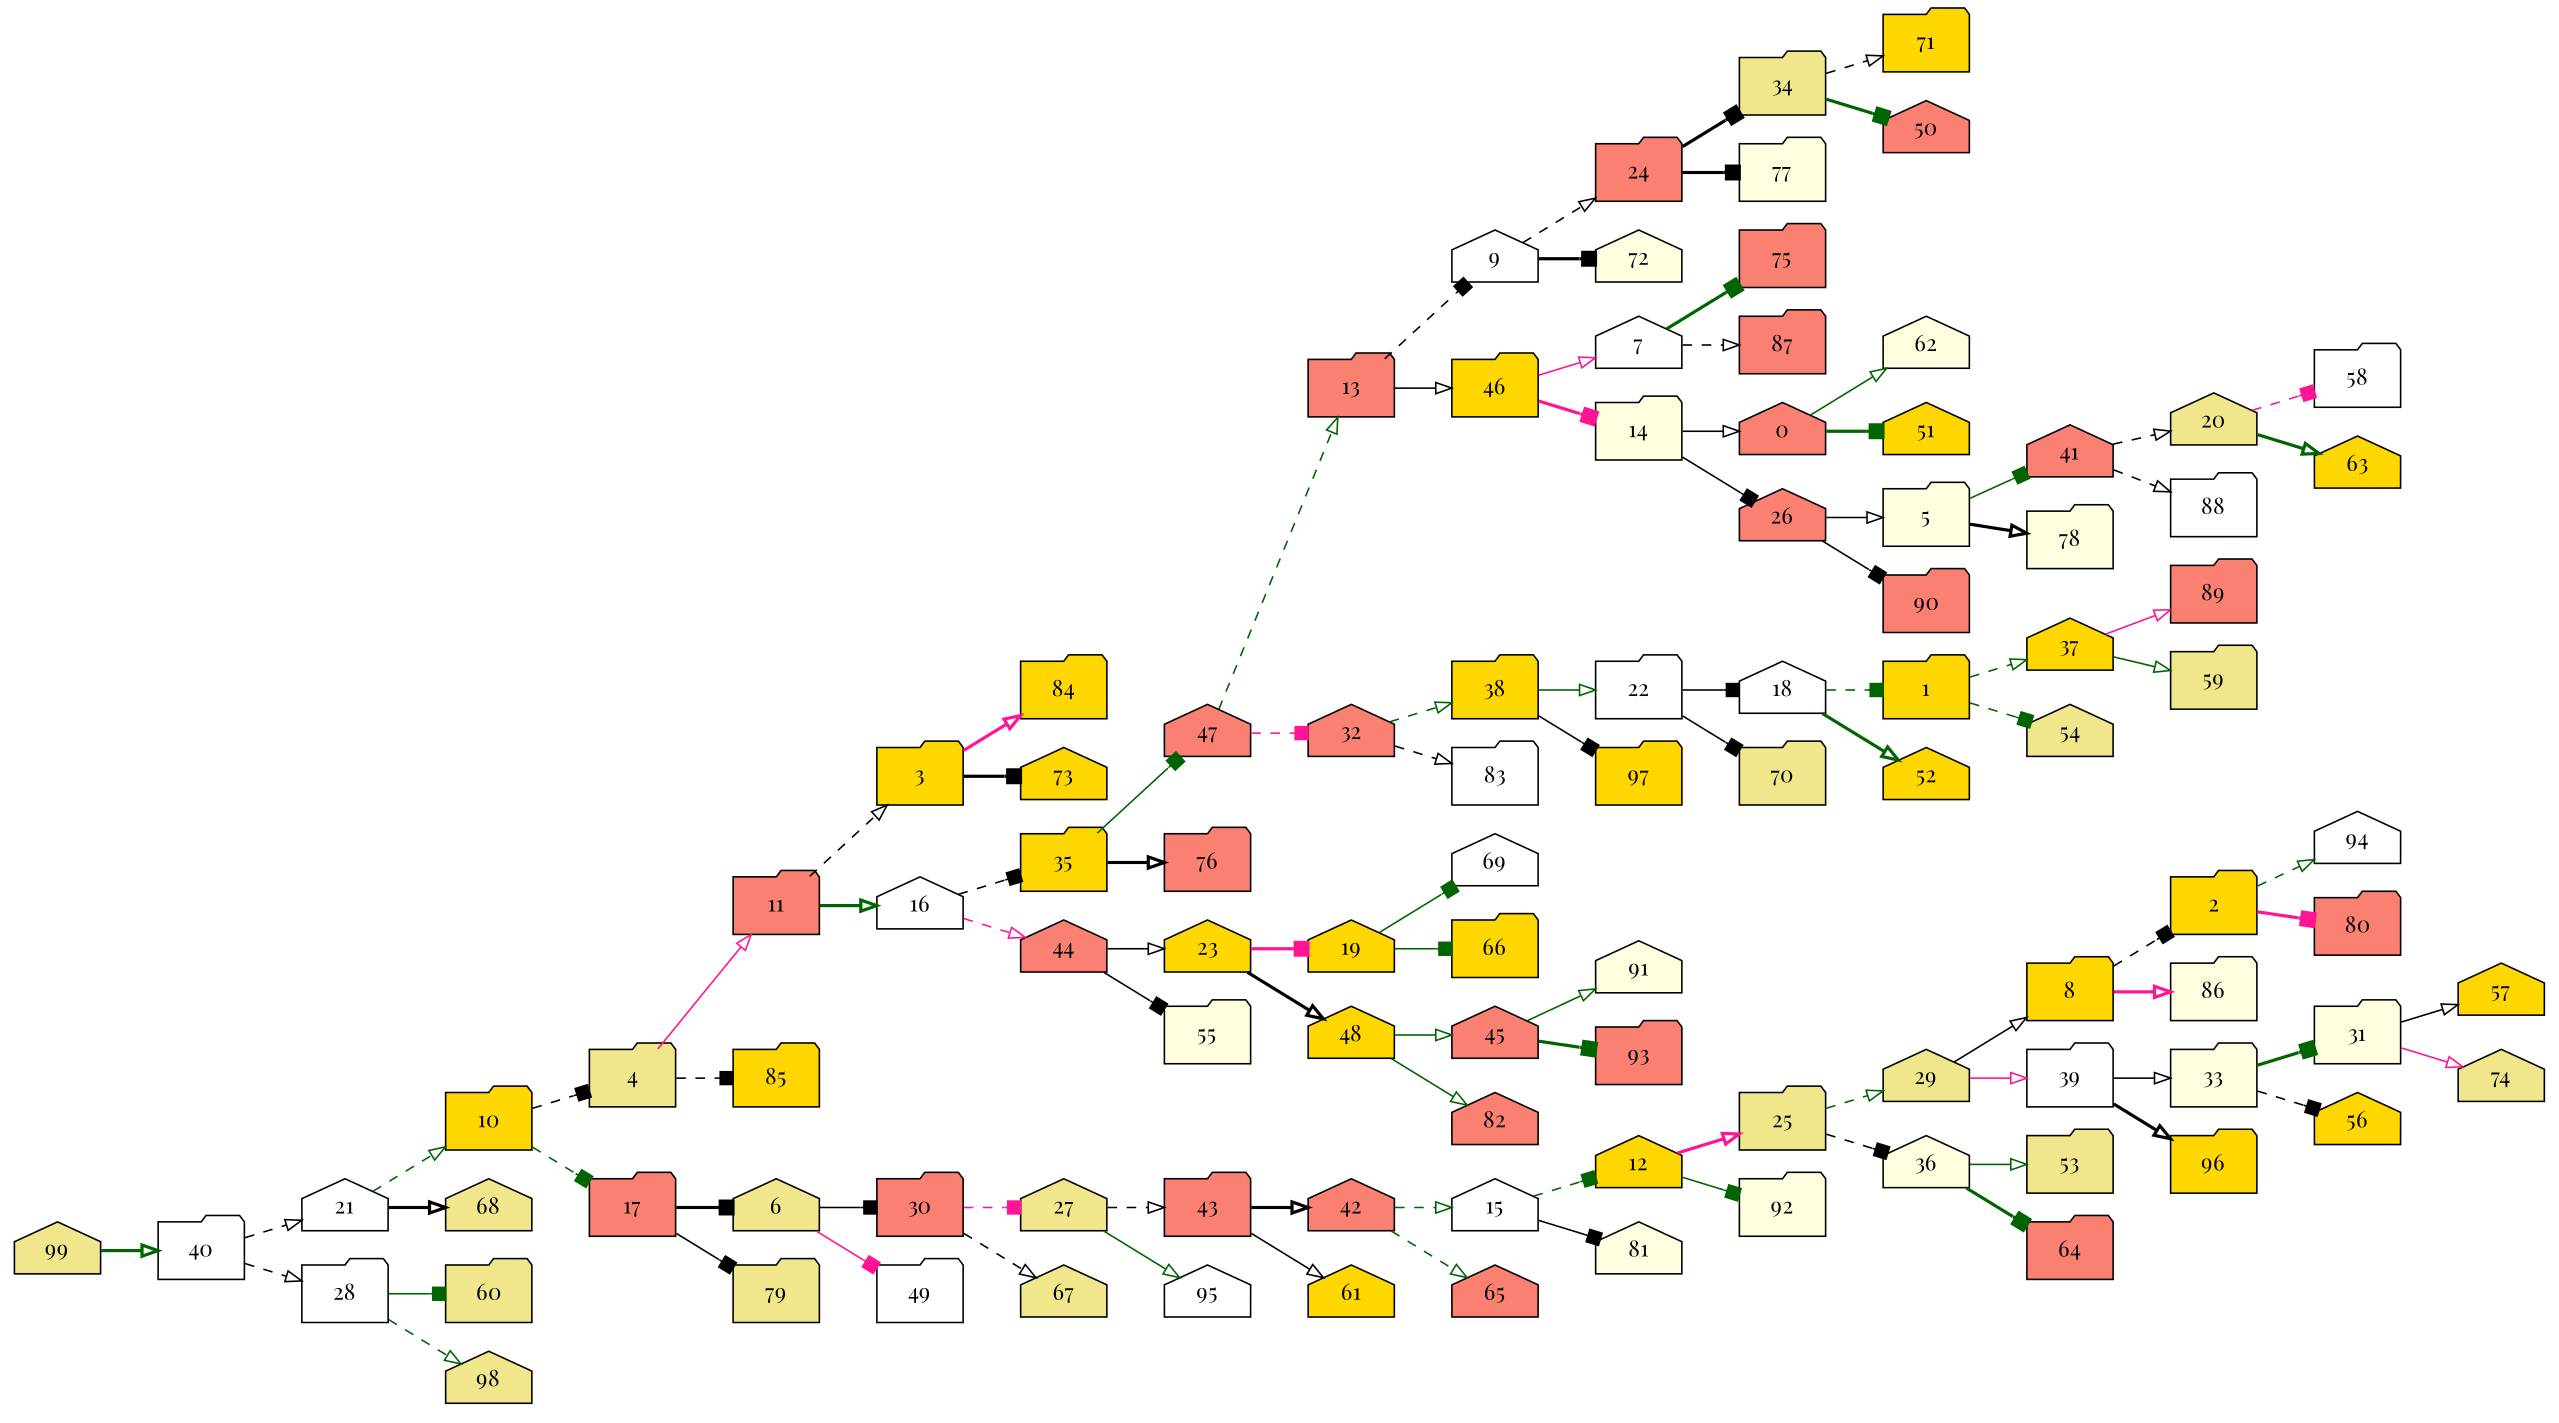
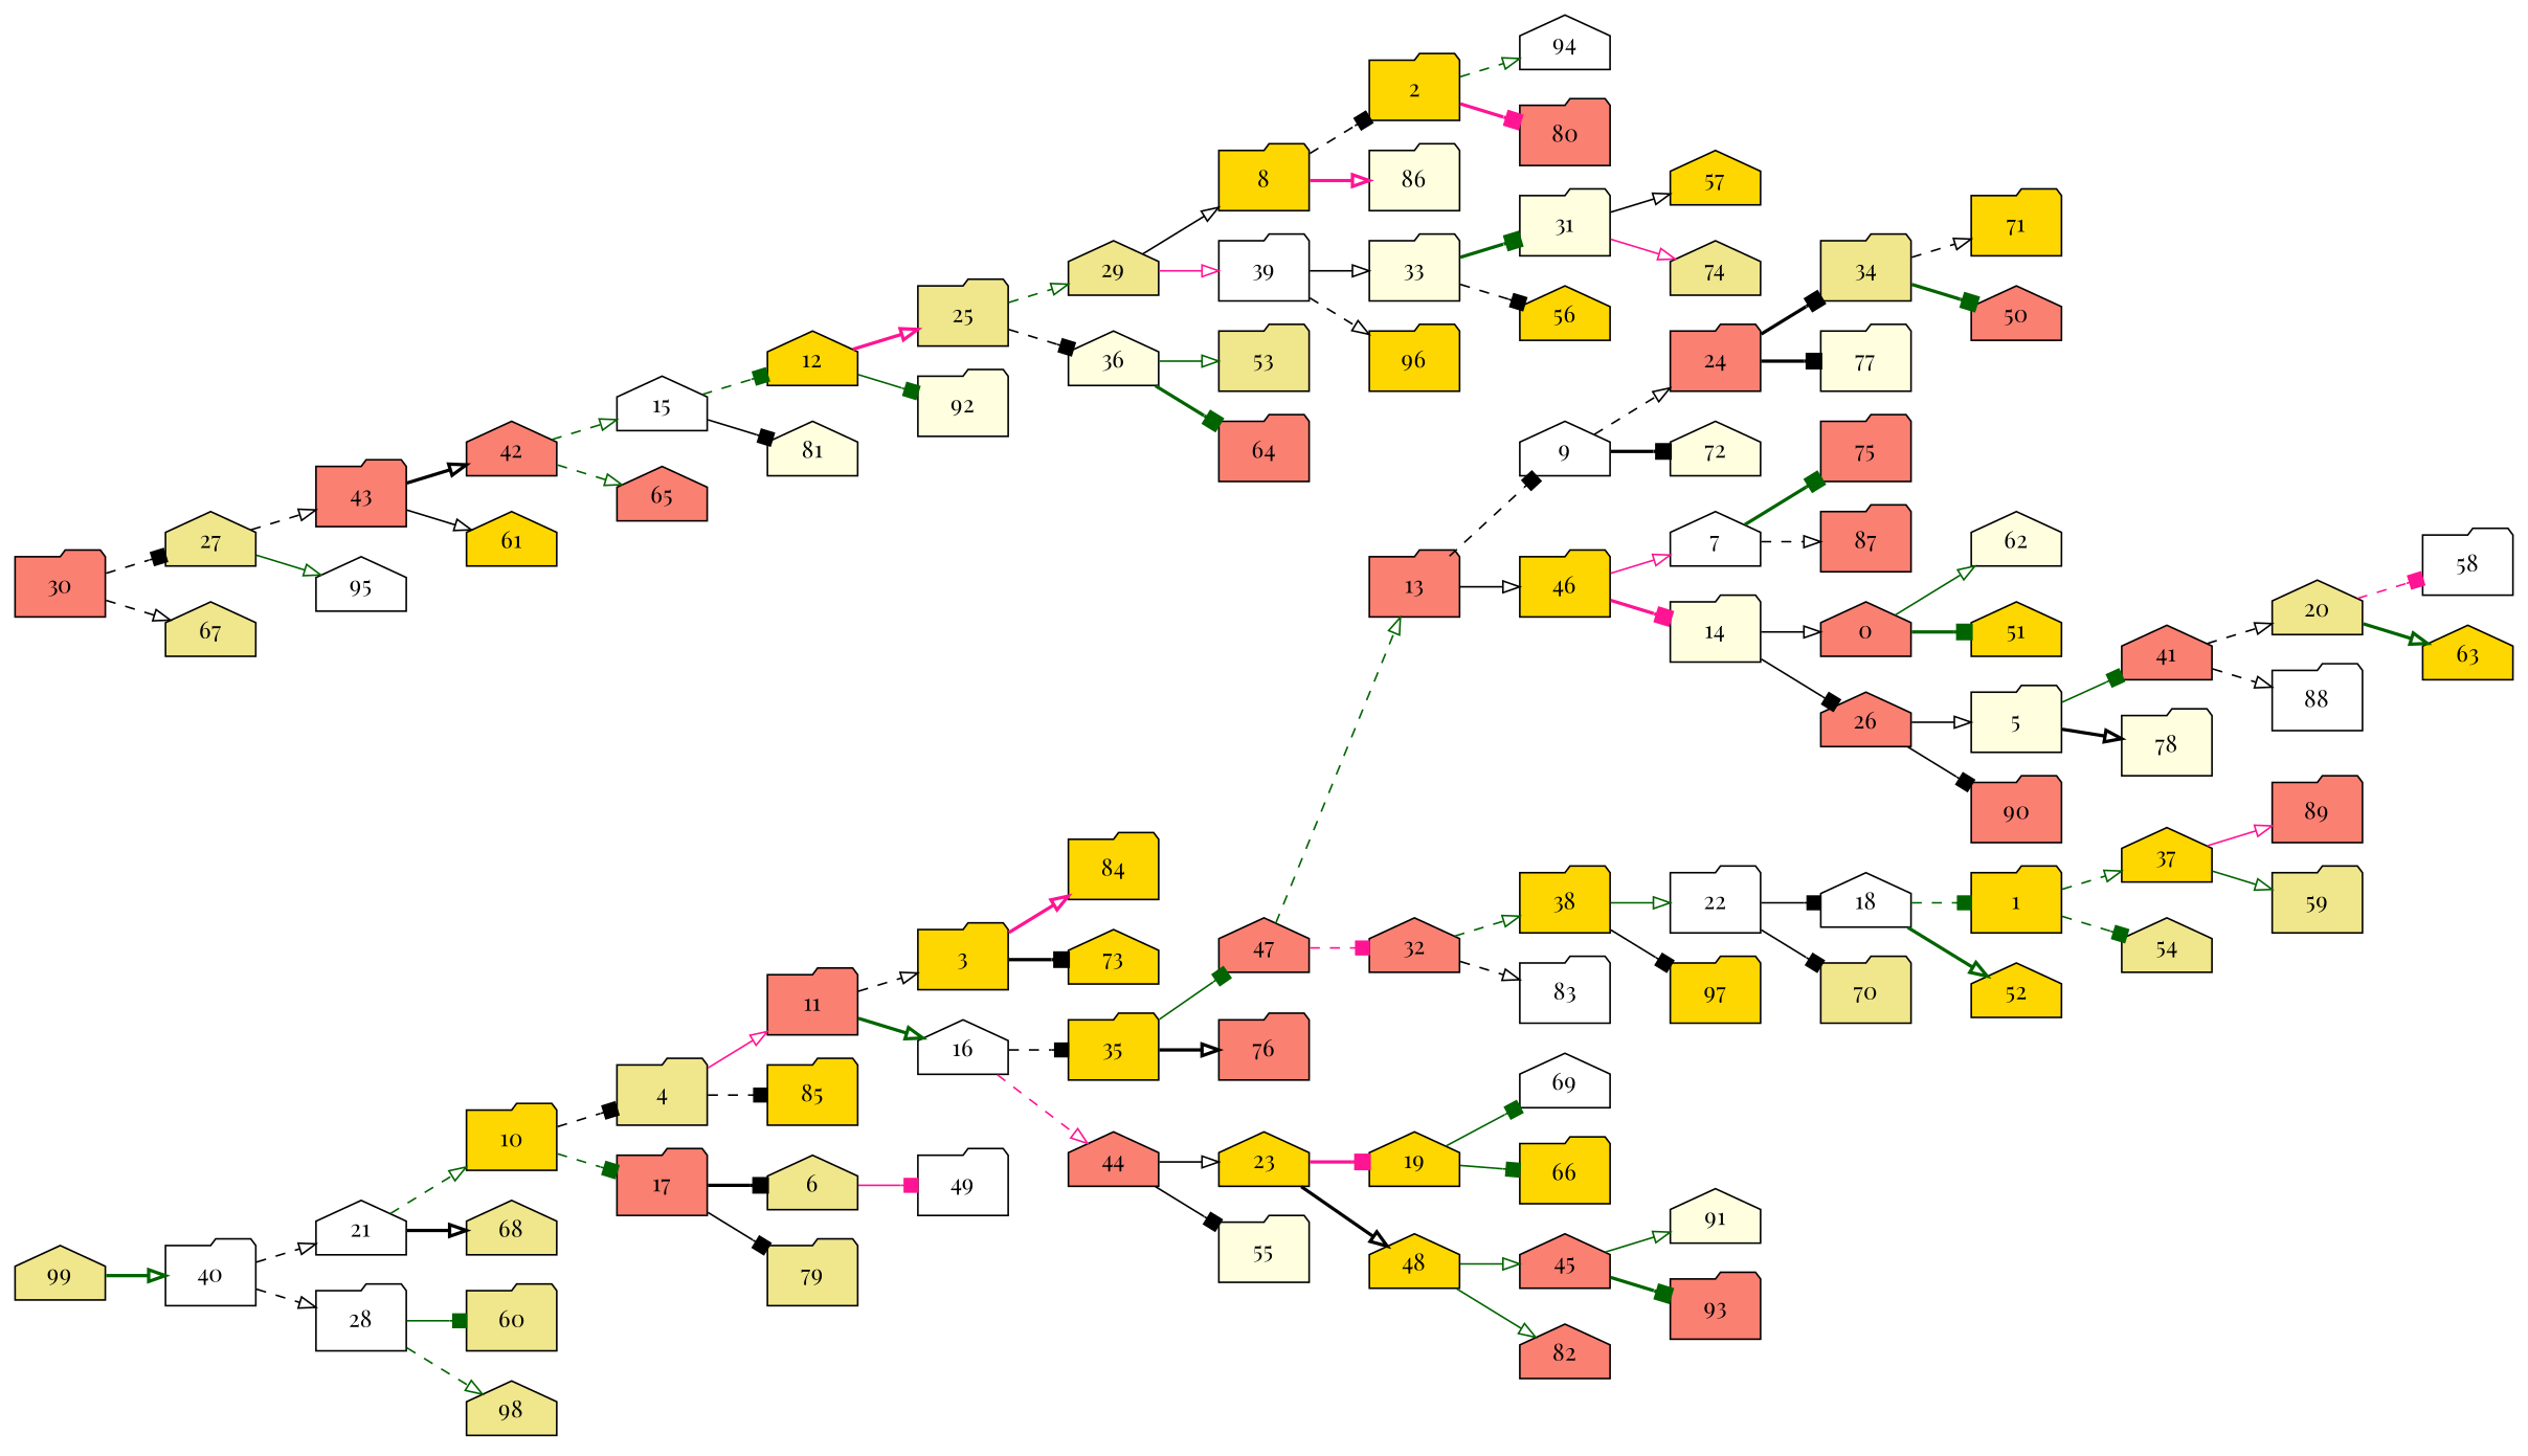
  digraph {
    fontname="Playfair Display"
    rankdir=LR
    node [fillcolor=gold fontname="Playfair Display" shape=folder style=filled]
    edge [arrowhead=onormal color=black fontname="Playfair Display" style=solid]
    n1 [fillcolor=salmon label=0 shape=house]
    n2 [fillcolor=lightyellow label=62 shape=house]
    n3 [label=51 shape=house]
    n4 [label=1]
    n5 [label=37 shape=house]
    n6 [fillcolor=khaki label=54 shape=house]
    n7 [fillcolor=salmon label=89]
    n8 [fillcolor=khaki label=59]
    n9 [label=2]
    n10 [fillcolor=white label=94 shape=house]
    n11 [fillcolor=salmon label=80]
    n12 [label=3]
    n13 [label=84]
    n14 [label=73 shape=house]
    n15 [fillcolor=khaki label=4]
    n16 [fillcolor=salmon label=11]
    n17 [label=85]
    n18 [fillcolor=white label=16 shape=house]
    n19 [fillcolor=lightyellow label=5]
    n20 [fillcolor=salmon label=41 shape=house]
    n21 [fillcolor=lightyellow label=78]
    n22 [fillcolor=khaki label=20 shape=house]
    n23 [fillcolor=white label=88]
    n24 [fillcolor=khaki label=6 shape=house]
    n25 [fillcolor=salmon label=30]
    n26 [fillcolor=white label=49]
    n27 [fillcolor=khaki label=27 shape=house]
    n28 [fillcolor=khaki label=67 shape=house]
    n29 [fillcolor=white label=7 shape=house]
    n30 [fillcolor=salmon label=75]
    n31 [fillcolor=salmon label=87]
    n32 [label=8]
    n33 [fillcolor=lightyellow label=86]
    n34 [fillcolor=white label=9 shape=house]
    n35 [fillcolor=salmon label=24]
    n36 [fillcolor=lightyellow label=72 shape=house]
    n37 [fillcolor=khaki label=34]
    n38 [fillcolor=lightyellow label=77]
    n39 [label=10]
    n40 [fillcolor=salmon label=17]
    n41 [fillcolor=khaki label=79]
    n42 [label=35]
    n43 [fillcolor=salmon label=44 shape=house]
    n44 [label=12 shape=house]
    n45 [fillcolor=khaki label=25]
    n46 [fillcolor=lightyellow label=92]
    n47 [fillcolor=khaki label=29 shape=house]
    n48 [fillcolor=lightyellow label=36 shape=house]
    n49 [fillcolor=salmon label=13]
    n50 [label=46]
    n51 [fillcolor=lightyellow label=14]
    n52 [fillcolor=salmon label=26 shape=house]
    n53 [fillcolor=salmon label=90]
    n54 [fillcolor=white label=15 shape=house]
    n55 [fillcolor=lightyellow label=81 shape=house]
    n56 [fillcolor=salmon label=47 shape=house]
    n57 [fillcolor=salmon label=76]
    n58 [label=23 shape=house]
    n59 [fillcolor=lightyellow label=55]
    n60 [fillcolor=white label=18 shape=house]
    n61 [label=52 shape=house]
    n62 [label=19 shape=house]
    n63 [fillcolor=white label=69 shape=house]
    n64 [label=66]
    n65 [fillcolor=white label=58]
    n66 [label=63 shape=house]
    n67 [fillcolor=white label=21 shape=house]
    n68 [fillcolor=khaki label=68 shape=house]
    n69 [fillcolor=white label=22]
    n70 [fillcolor=khaki label=70]
    n71 [label=48 shape=house]
    n72 [fillcolor=salmon label=45 shape=house]
    n73 [fillcolor=salmon label=82 shape=house]
    n74 [label=71]
    n75 [fillcolor=salmon label=50 shape=house]
    n76 [fillcolor=white label=39]
    n77 [fillcolor=khaki label=53]
    n78 [fillcolor=salmon label=64]
    n79 [fillcolor=salmon label=43]
    n80 [fillcolor=white label=95 shape=house]
    n81 [fillcolor=salmon label=42 shape=house]
    n82 [label=61 shape=house]
    n83 [fillcolor=white label=28]
    n84 [fillcolor=khaki label=60]
    n85 [fillcolor=khaki label=98 shape=house]
    n86 [fillcolor=lightyellow label=33]
    n87 [label=96]
    n88 [fillcolor=lightyellow label=31]
    n89 [label=57 shape=house]
    n90 [fillcolor=khaki label=74 shape=house]
    n91 [fillcolor=salmon label=32 shape=house]
    n92 [label=38]
    n93 [fillcolor=white label=83]
    n94 [label=97]
    n95 [label=56 shape=house]
    n96 [fillcolor=white label=40]
    n97 [fillcolor=salmon label=65 shape=house]
    n98 [fillcolor=lightyellow label=91 shape=house]
    n99 [fillcolor=salmon label=93]
    n100 [fillcolor=khaki label=99 shape=house]
    n1 -> n2 [color=darkgreen]
    n1 -> n3 [arrowhead=box color=darkgreen style=bold]
    n4 -> n5 [color=darkgreen style=dashed]
    n4 -> n6 [arrowhead=box color=darkgreen style=dashed]
    n5 -> n7 [color=deeppink]
    n5 -> n8 [color=darkgreen]
    n9 -> n10 [color=darkgreen style=dashed]
    n9 -> n11 [arrowhead=box color=deeppink style=bold]
    n12 -> n13 [color=deeppink style=bold]
    n12 -> n14 [arrowhead=box style=bold]
    n15 -> n16 [color=deeppink]
    n15 -> n17 [arrowhead=box style=dashed]
    n16 -> n12 [style=dashed]
    n16 -> n18 [color=darkgreen style=bold]
    n18 -> n42 [arrowhead=box style=dashed]
    n18 -> n43 [color=deeppink style=dashed]
    n19 -> n20 [arrowhead=box color=darkgreen]
    n19 -> n21 [style=bold]
    n20 -> n22 [style=dashed]
    n20 -> n23 [style=dashed]
    n22 -> n65 [arrowhead=box color=deeppink style=dashed]
    n22 -> n66 [color=darkgreen style=bold]
-   n24 -> n25 [arrowhead=box]
    n24 -> n26 [arrowhead=box color=deeppink]
-   n25 -> n27 [arrowhead=box color=deeppink style=dashed]
+   n25 -> n27 [arrowhead=box style=dashed]
    n25 -> n28 [style=dashed]
    n27 -> n79 [style=dashed]
    n27 -> n80 [color=darkgreen]
    n29 -> n30 [arrowhead=box color=darkgreen style=bold]
    n29 -> n31 [style=dashed]
    n32 -> n9 [arrowhead=box style=dashed]
    n32 -> n33 [color=deeppink style=bold]
    n34 -> n35 [style=dashed]
    n34 -> n36 [arrowhead=box style=bold]
    n35 -> n37 [arrowhead=box style=bold]
    n35 -> n38 [arrowhead=box style=bold]
    n37 -> n74 [style=dashed]
    n37 -> n75 [arrowhead=box color=darkgreen style=bold]
    n39 -> n15 [arrowhead=box style=dashed]
    n39 -> n40 [arrowhead=box color=darkgreen style=dashed]
    n40 -> n24 [arrowhead=box style=bold]
    n40 -> n41 [arrowhead=box]
    n42 -> n56 [arrowhead=box color=darkgreen]
    n42 -> n57 [style=bold]
    n43 -> n58
    n43 -> n59 [arrowhead=box]
    n44 -> n45 [color=deeppink style=bold]
    n44 -> n46 [arrowhead=box color=darkgreen]
    n45 -> n47 [color=darkgreen style=dashed]
    n45 -> n48 [arrowhead=box style=dashed]
    n47 -> n32
    n47 -> n76 [color=deeppink]
    n48 -> n77 [color=darkgreen]
    n48 -> n78 [arrowhead=box color=darkgreen style=bold]
    n49 -> n34 [arrowhead=box style=dashed]
    n49 -> n50
    n50 -> n29 [color=deeppink]
    n50 -> n51 [arrowhead=box color=deeppink style=bold]
    n51 -> n1
    n51 -> n52 [arrowhead=box]
    n52 -> n19
    n52 -> n53 [arrowhead=box]
    n54 -> n44 [arrowhead=box color=darkgreen style=dashed]
    n54 -> n55 [arrowhead=box]
    n56 -> n49 [color=darkgreen style=dashed]
    n56 -> n91 [arrowhead=box color=deeppink style=dashed]
    n58 -> n62 [arrowhead=box color=deeppink style=bold]
    n58 -> n71 [style=bold]
    n60 -> n4 [arrowhead=box color=darkgreen style=dashed]
    n60 -> n61 [color=darkgreen style=bold]
    n62 -> n63 [arrowhead=box color=darkgreen]
    n62 -> n64 [arrowhead=box color=darkgreen]
    n67 -> n39 [color=darkgreen style=dashed]
    n67 -> n68 [style=bold]
    n69 -> n60 [arrowhead=box]
    n69 -> n70 [arrowhead=box]
    n71 -> n72 [color=darkgreen]
    n71 -> n73 [color=darkgreen]
    n72 -> n98 [color=darkgreen]
    n72 -> n99 [arrowhead=box color=darkgreen style=bold]
    n76 -> n86
-   n76 -> n87 [style=bold]
+   n76 -> n87 [style=dashed]
    n79 -> n81 [style=bold]
    n79 -> n82
    n81 -> n54 [color=darkgreen style=dashed]
    n81 -> n97 [color=darkgreen style=dashed]
    n83 -> n84 [arrowhead=box color=darkgreen]
    n83 -> n85 [color=darkgreen style=dashed]
    n86 -> n88 [arrowhead=box color=darkgreen style=bold]
    n86 -> n95 [arrowhead=box style=dashed]
    n88 -> n89
    n88 -> n90 [color=deeppink]
    n91 -> n92 [color=darkgreen style=dashed]
    n91 -> n93 [style=dashed]
    n92 -> n69 [color=darkgreen]
    n92 -> n94 [arrowhead=box]
    n96 -> n67 [style=dashed]
    n96 -> n83 [style=dashed]
    n100 -> n96 [color=darkgreen style=bold]
  }
